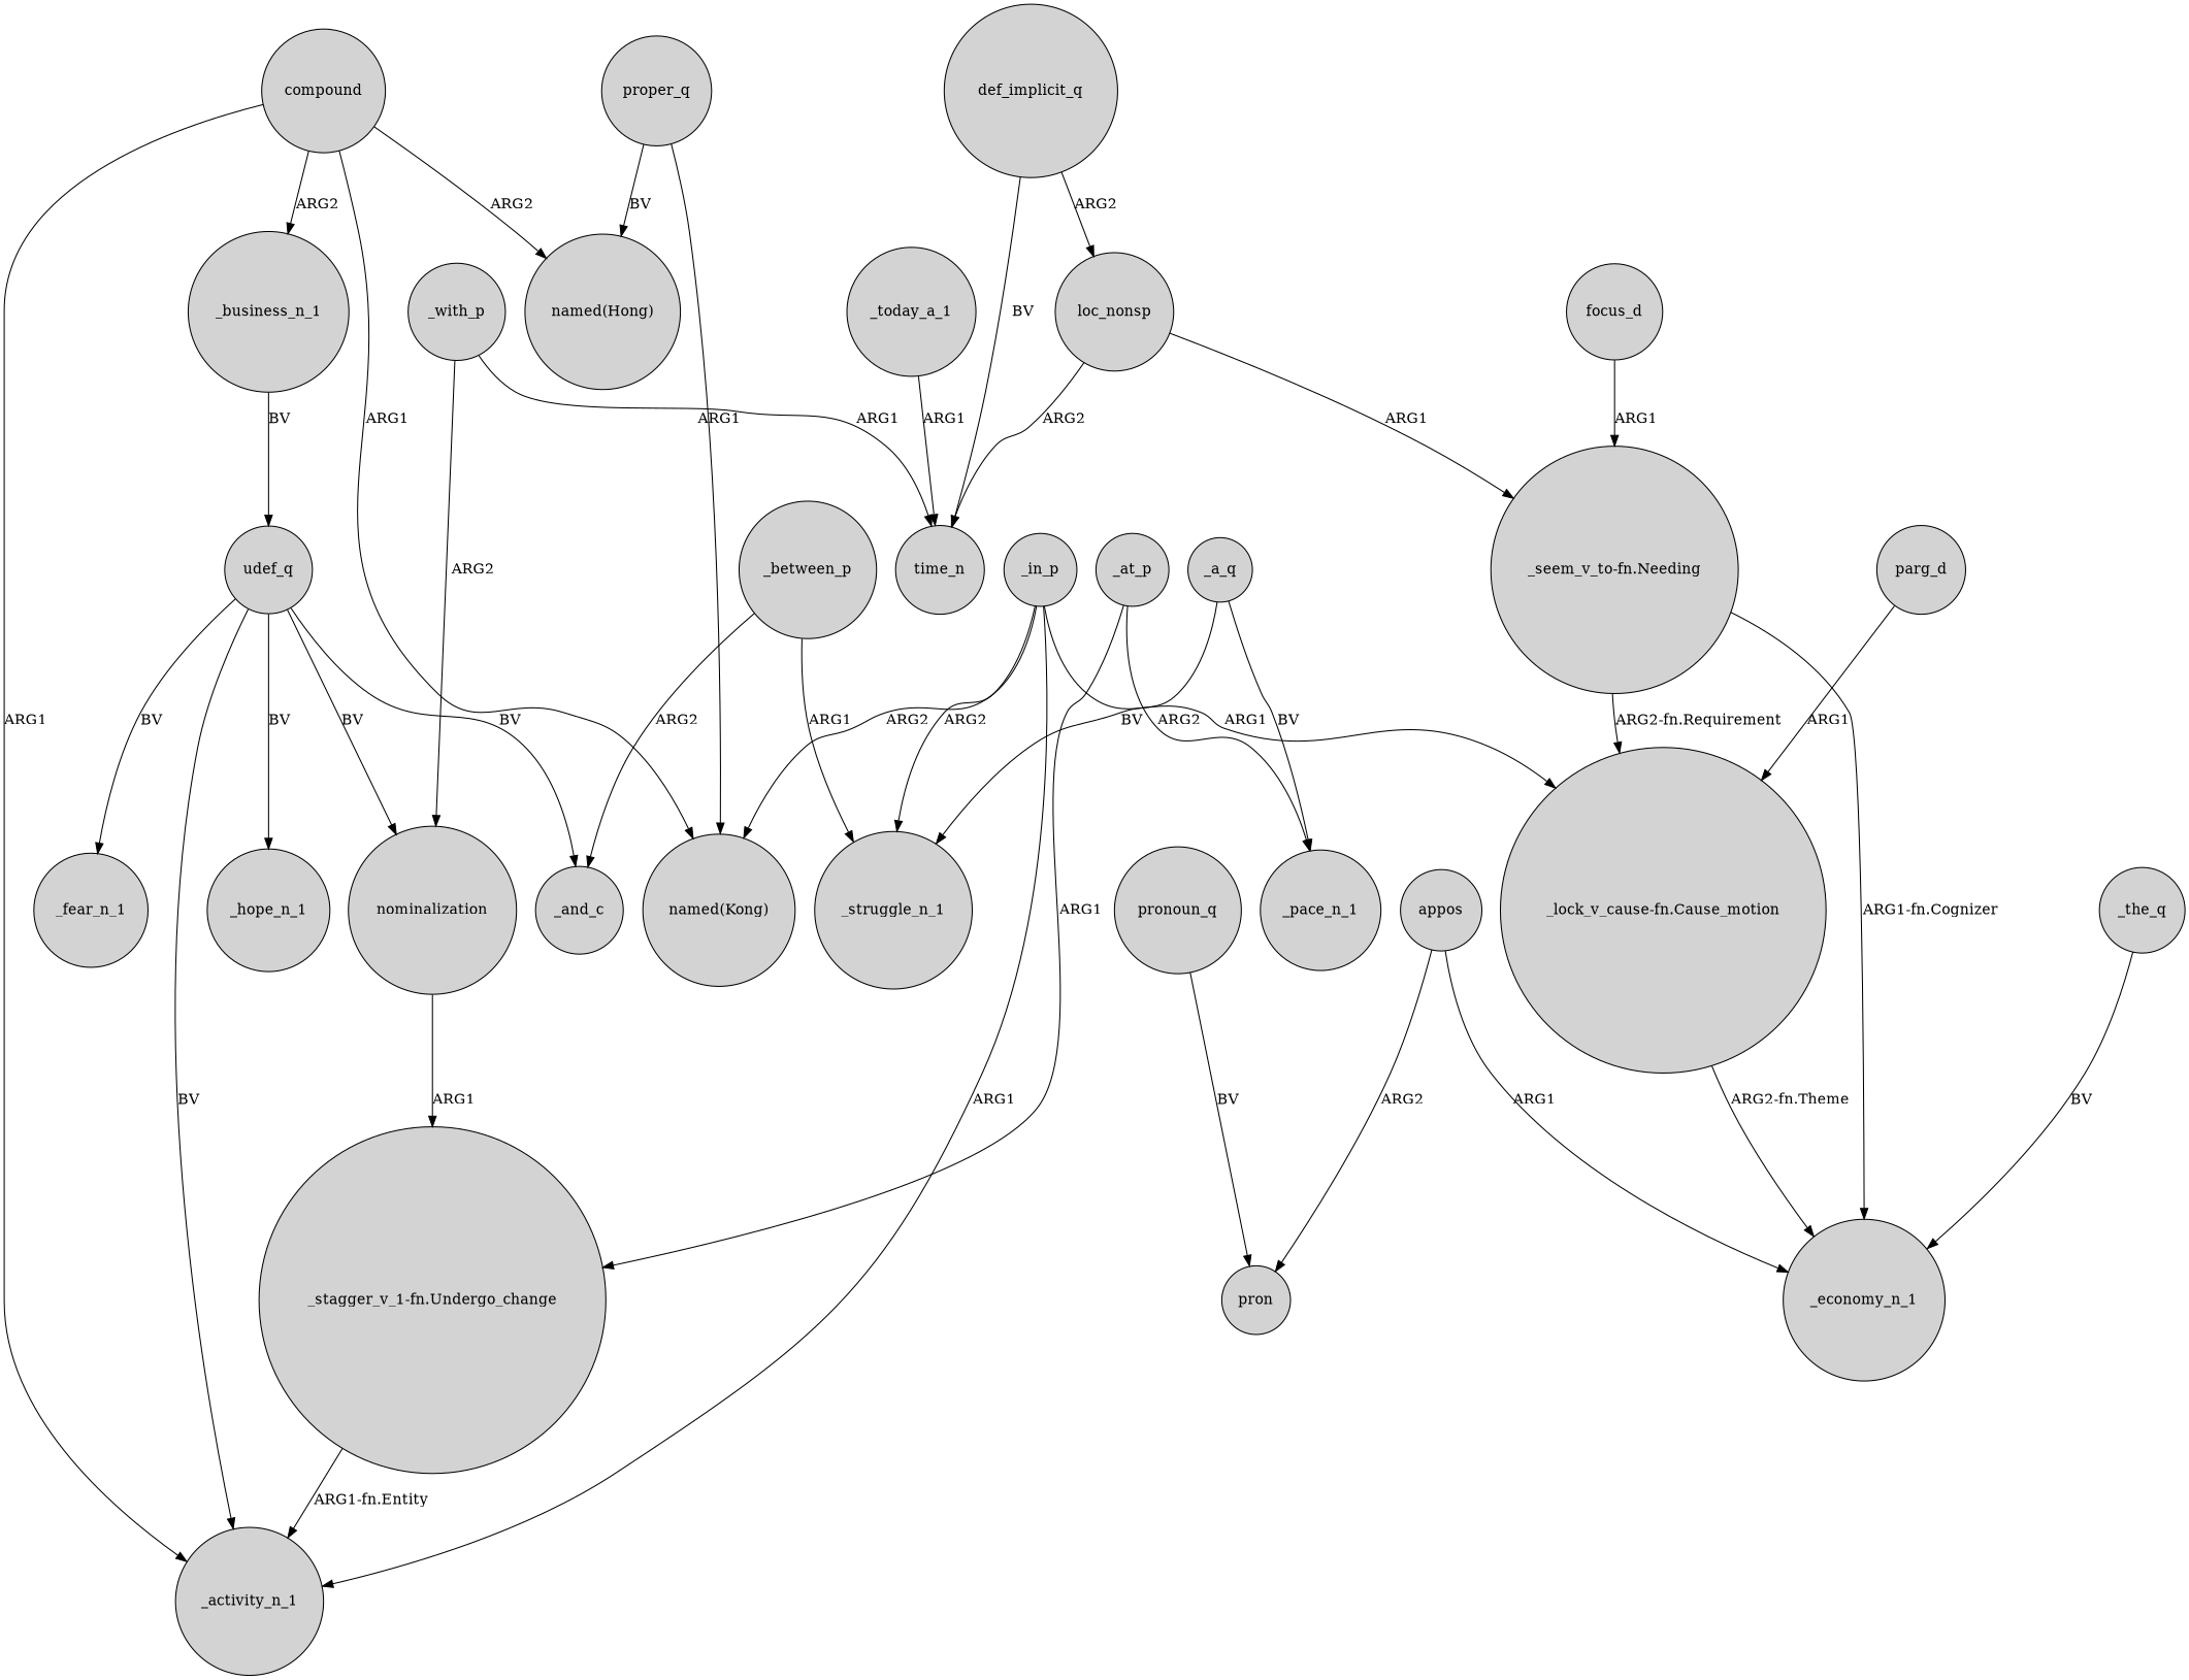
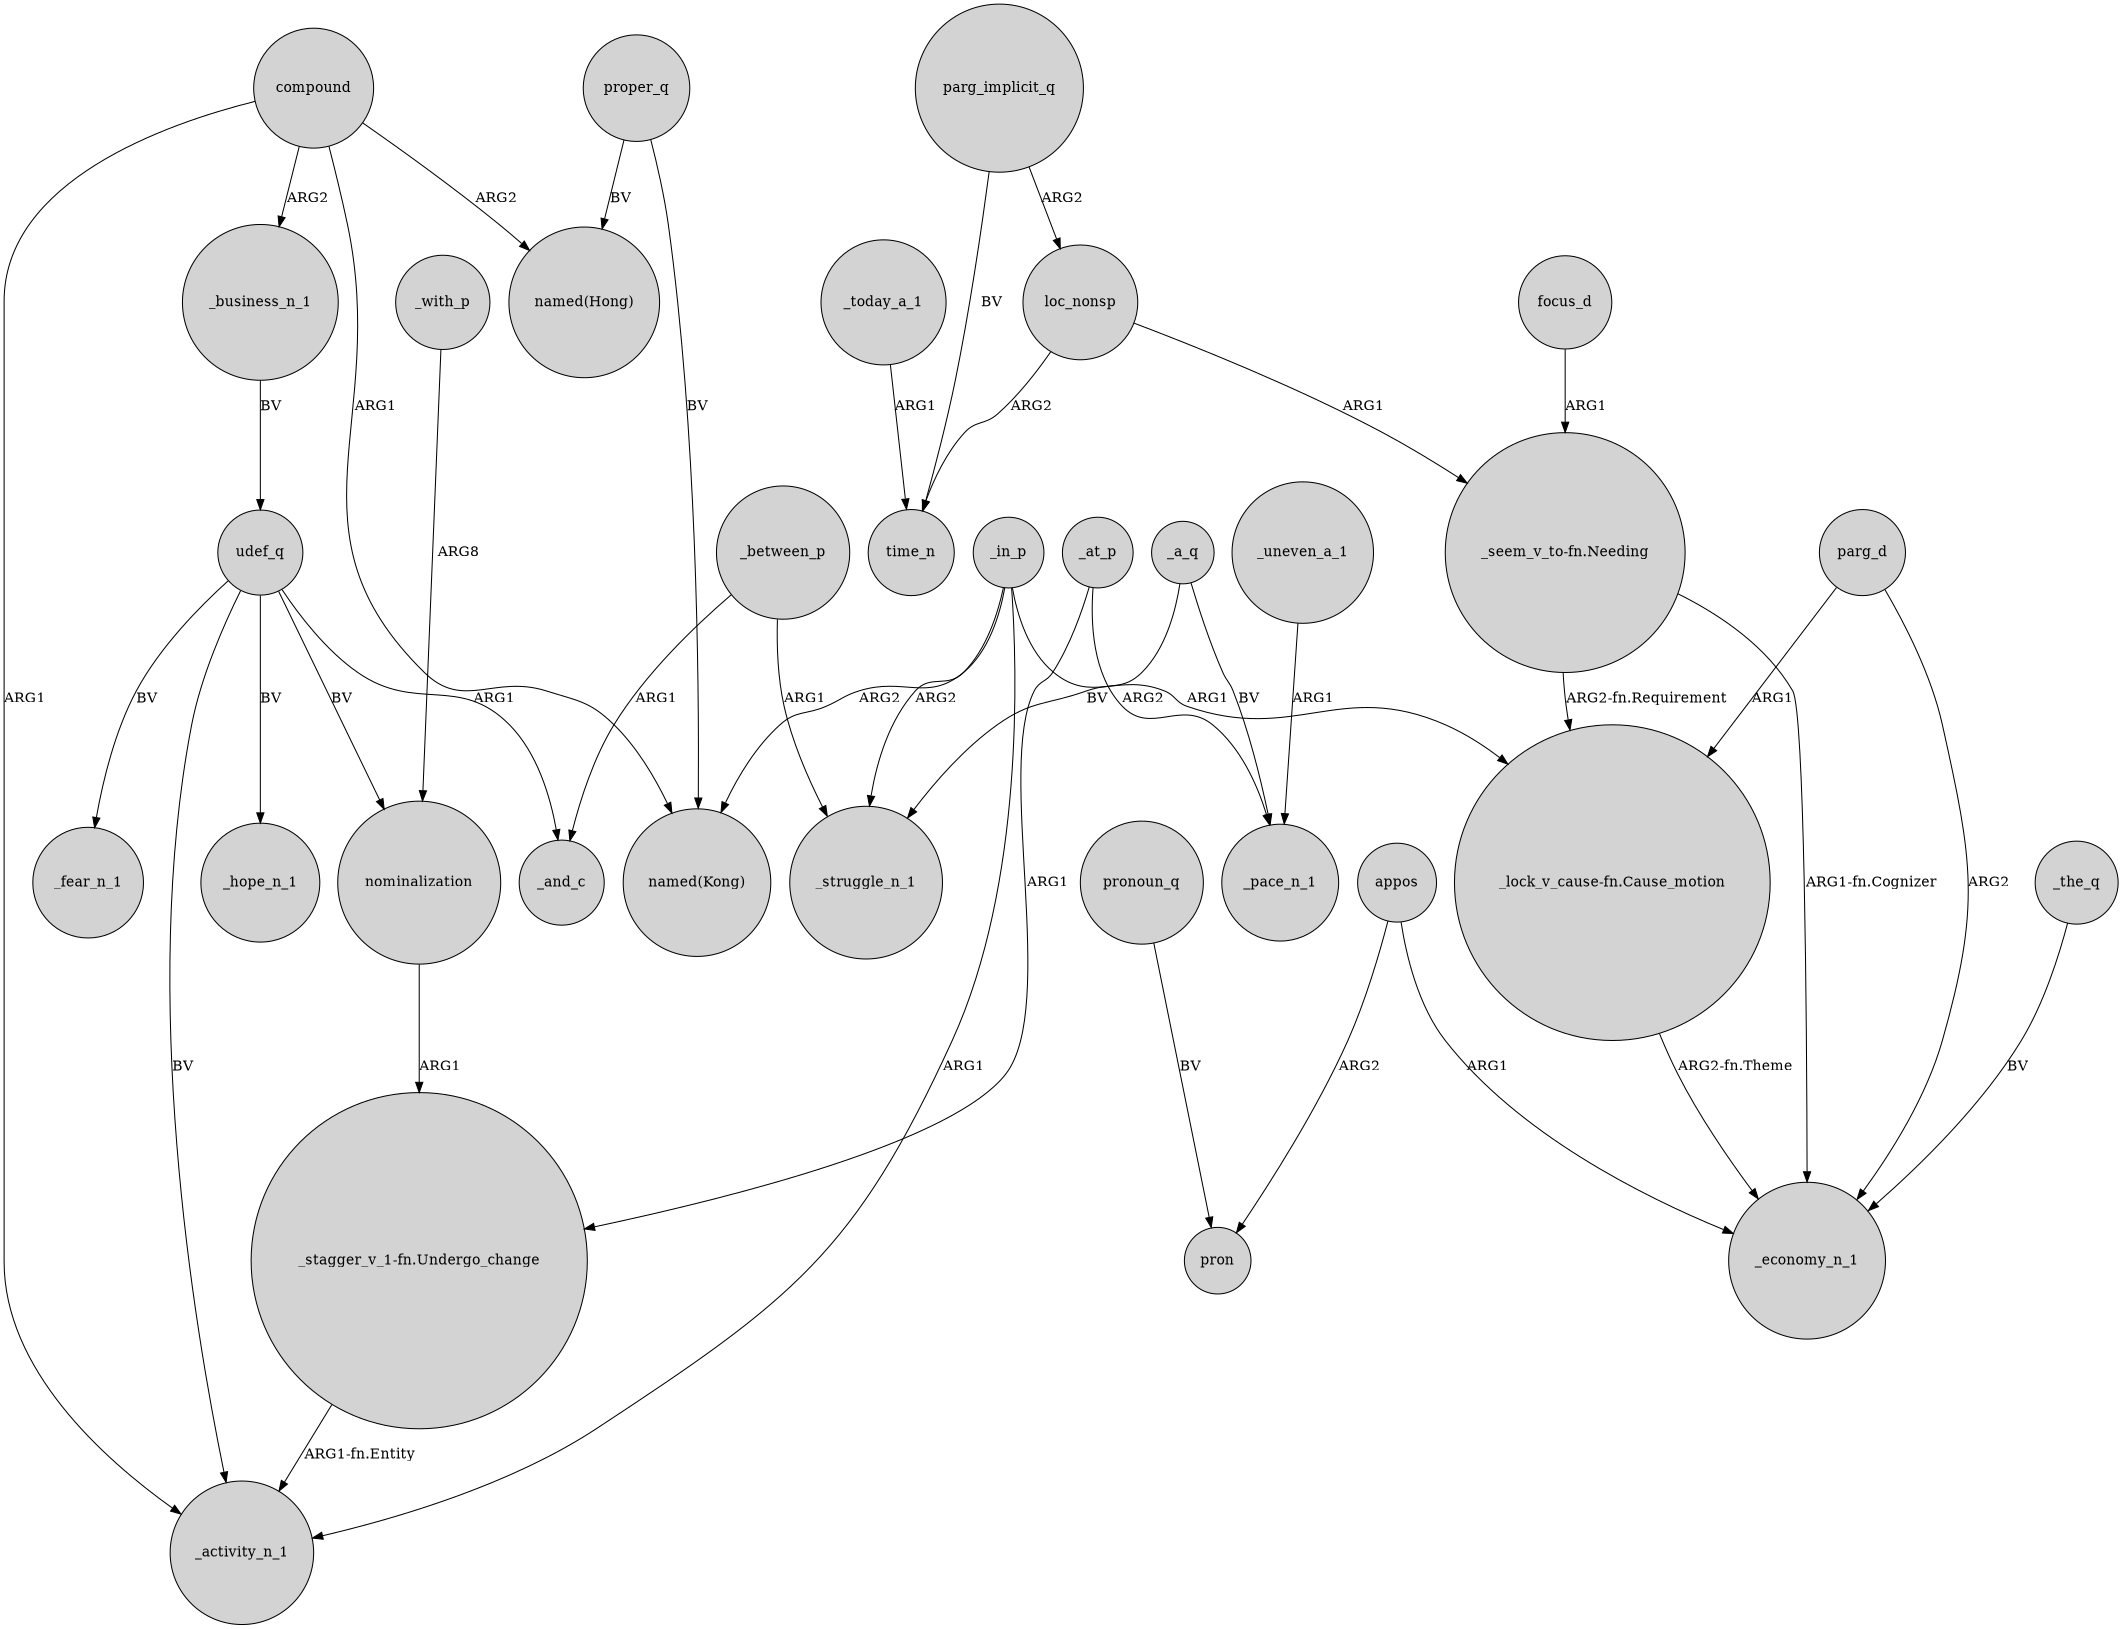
  digraph {
    node [shape=circle style=filled]
    _in_p
    _activity_n_1
    _struggle_n_1
    "_lock_v_cause-fn.Cause_motion"
    "named(Kong)"
    _economy_n_1
    _with_p
    nominalization
    time_n
    "_stagger_v_1-fn.Undergo_change"
    udef_q
    _hope_n_1
    _and_c
    _fear_n_1
    _business_n_1
    _a_q
    _pace_n_1
    parg_d
    focus_d
    "_seem_v_to-fn.Needing"
    loc_nonsp
    _between_p
    appos
    pron
    pronoun_q
    proper_q
    "named(Hong)"
    _at_p
    compound
+   _uneven_a_1
    _today_a_1
-   def_implicit_q
+   def_implicit_q [label=parg_implicit_q]
    _the_q
    _in_p -> _activity_n_1 [label=ARG1]
    _in_p -> _struggle_n_1 [label=ARG2]
    _in_p -> "_lock_v_cause-fn.Cause_motion" [label=ARG1]
    _in_p -> "named(Kong)" [label=ARG2]
    "_lock_v_cause-fn.Cause_motion" -> _economy_n_1 [label="ARG2-fn.Theme"]
-   _with_p -> nominalization [label=ARG2]
-   _with_p -> time_n [label=ARG1]
+   _with_p -> nominalization [label=ARG8]
    nominalization -> "_stagger_v_1-fn.Undergo_change" [label=ARG1]
    "_stagger_v_1-fn.Undergo_change" -> _activity_n_1 [label="ARG1-fn.Entity"]
    udef_q -> _activity_n_1 [label=BV]
    udef_q -> nominalization [label=BV]
    udef_q -> _hope_n_1 [label=BV]
-   udef_q -> _and_c [label=BV]
+   udef_q -> _and_c [label=ARG1]
    udef_q -> _fear_n_1 [label=BV]
    _business_n_1 -> udef_q [label=BV]
    _a_q -> _struggle_n_1 [label=BV]
    _a_q -> _pace_n_1 [label=BV]
    parg_d -> "_lock_v_cause-fn.Cause_motion" [label=ARG1]
+   parg_d -> _economy_n_1 [label=ARG2]
    focus_d -> "_seem_v_to-fn.Needing" [label=ARG1]
    "_seem_v_to-fn.Needing" -> "_lock_v_cause-fn.Cause_motion" [label="ARG2-fn.Requirement"]
    "_seem_v_to-fn.Needing" -> _economy_n_1 [label="ARG1-fn.Cognizer"]
    loc_nonsp -> time_n [label=ARG2]
    loc_nonsp -> "_seem_v_to-fn.Needing" [label=ARG1]
    _between_p -> _struggle_n_1 [label=ARG1]
-   _between_p -> _and_c [label=ARG2]
+   _between_p -> _and_c [label=ARG1]
    appos -> _economy_n_1 [label=ARG1]
    appos -> pron [label=ARG2]
    pronoun_q -> pron [label=BV]
-   proper_q -> "named(Kong)" [label=ARG1]
+   proper_q -> "named(Kong)" [label=BV]
    proper_q -> "named(Hong)" [label=BV]
    _at_p -> "_stagger_v_1-fn.Undergo_change" [label=ARG1]
    _at_p -> _pace_n_1 [label=ARG2]
    compound -> _activity_n_1 [label=ARG1]
    compound -> "named(Kong)" [label=ARG1]
    compound -> _business_n_1 [label=ARG2]
    compound -> "named(Hong)" [label=ARG2]
+   _uneven_a_1 -> _pace_n_1 [label=ARG1]
    _today_a_1 -> time_n [label=ARG1]
    def_implicit_q -> time_n [label=BV]
    def_implicit_q -> loc_nonsp [label=ARG2]
    _the_q -> _economy_n_1 [label=BV]
  }
